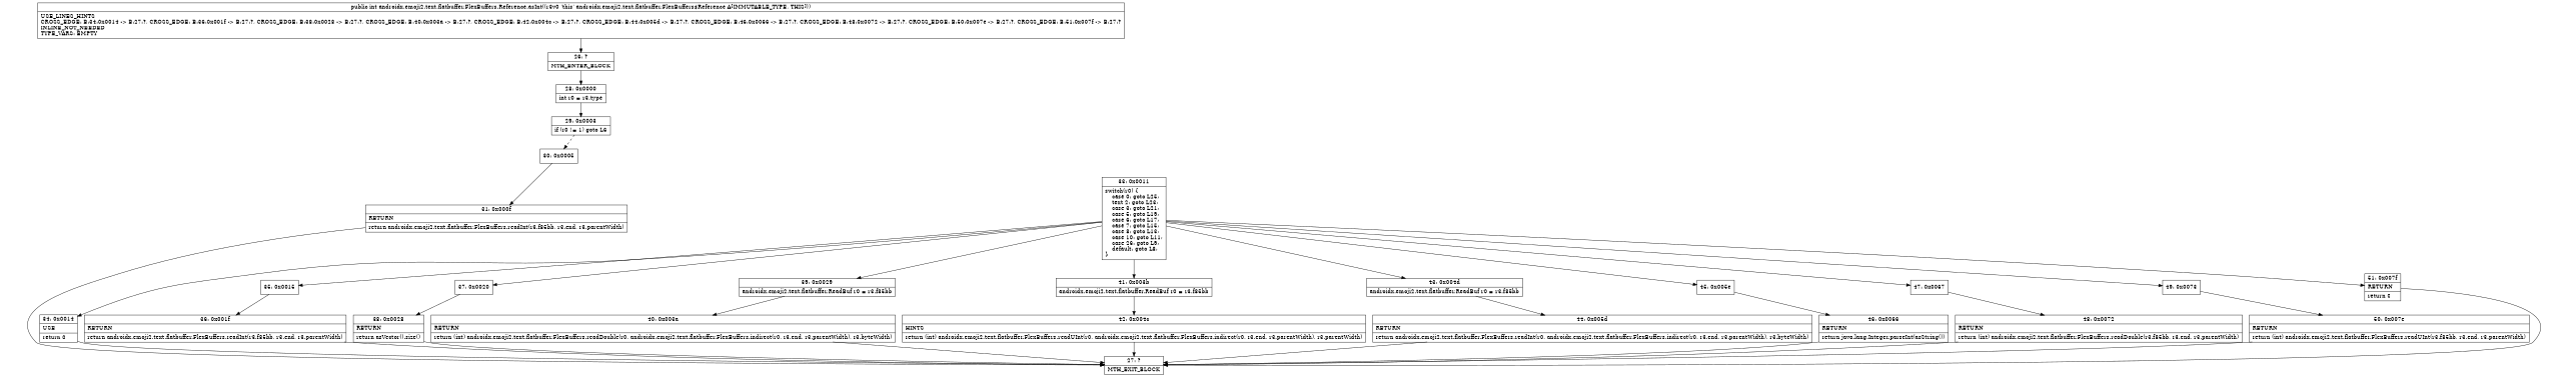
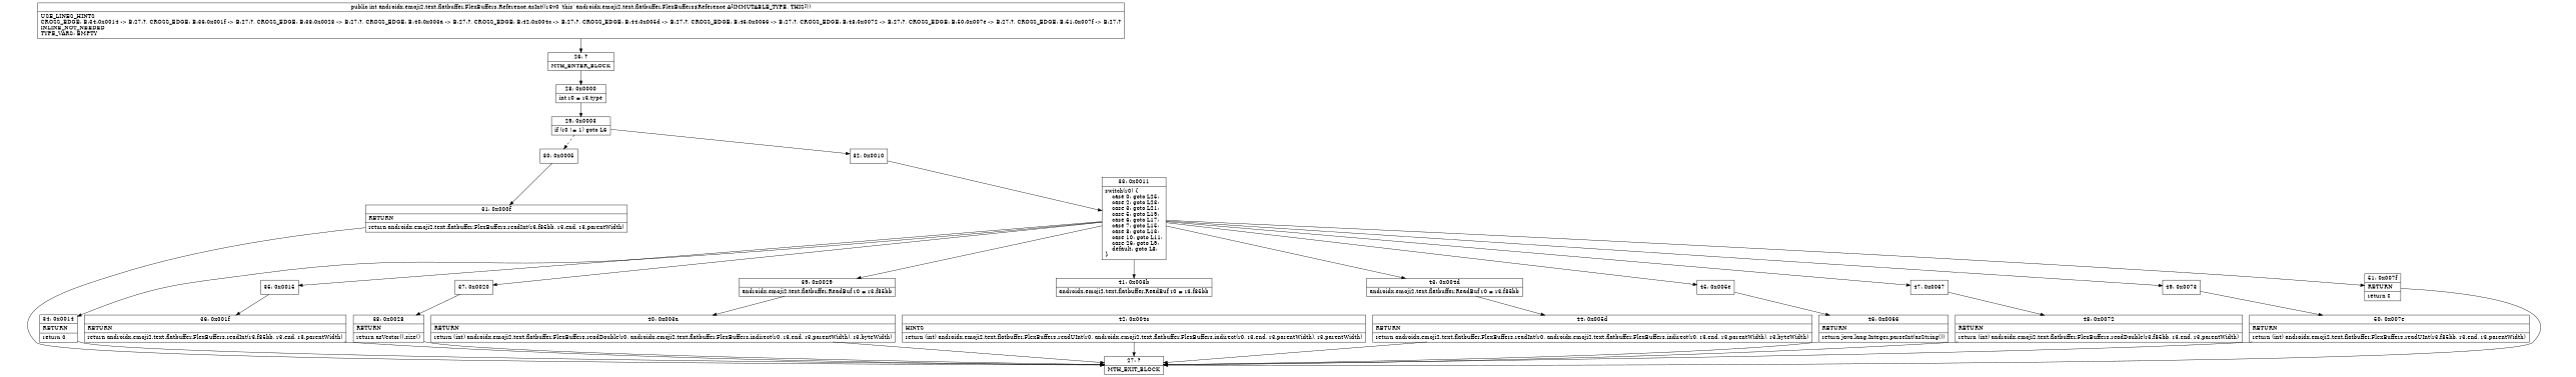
  digraph {
    node [shape=record]
    n1 [label="{26\:\ ?|MTH_ENTER_BLOCK\l}"]
    n2 [label="{28\:\ 0x0000|int r0 = r3.type\l}"]
    n3 [label="{29\:\ 0x0003|if (r0 != 1) goto L6\l}"]
    n4 [label="{30\:\ 0x0005}"]
+   n5 [label="{32\:\ 0x0010}"]
    n6 [label="{31\:\ 0x000f|RETURN\l|return androidx.emoji2.text.flatbuffer.FlexBuffers.readInt(r3.f85bb, r3.end, r3.parentWidth)\l}"]
-   n7 [label="{33\:\ 0x0011|switch(r0) \{\l    case 0: goto L25;\l    text 2: goto L23;\l    case 3: goto L21;\l    case 5: goto L19;\l    case 6: goto L17;\l    case 7: goto L15;\l    case 8: goto L13;\l    case 10: goto L11;\l    case 26: goto L9;\l    default: goto L8;\l\}\l}"]
+   n7 [label="{33\:\ 0x0011|switch(r0) \{\l    case 0: goto L25;\l    case 2: goto L23;\l    case 3: goto L21;\l    case 5: goto L19;\l    case 6: goto L17;\l    case 7: goto L15;\l    case 8: goto L13;\l    case 10: goto L11;\l    case 26: goto L9;\l    default: goto L8;\l\}\l}"]
    n8 [label="{27\:\ ?|MTH_EXIT_BLOCK\l}"]
-   n9 [label="{34\:\ 0x0014|USE\l|return 0\l}"]
+   n9 [label="{34\:\ 0x0014|RETURN\l|return 0\l}"]
    n10 [label="{35\:\ 0x0015}"]
    n11 [label="{37\:\ 0x0020}"]
    n12 [label="{39\:\ 0x0029|androidx.emoji2.text.flatbuffer.ReadBuf r0 = r3.f85bb\l}"]
    n13 [label="{41\:\ 0x003b|androidx.emoji2.text.flatbuffer.ReadBuf r0 = r3.f85bb\l}"]
    n14 [label="{43\:\ 0x004d|androidx.emoji2.text.flatbuffer.ReadBuf r0 = r3.f85bb\l}"]
    n15 [label="{45\:\ 0x005e}"]
    n16 [label="{47\:\ 0x0067}"]
    n17 [label="{49\:\ 0x0073}"]
    n18 [label="{51\:\ 0x007f|RETURN\l|return 0\l}"]
    n19 [label="{36\:\ 0x001f|RETURN\l|return androidx.emoji2.text.flatbuffer.FlexBuffers.readInt(r3.f85bb, r3.end, r3.parentWidth)\l}"]
    n20 [label="{38\:\ 0x0028|RETURN\l|return asVector().size()\l}"]
    n21 [label="{40\:\ 0x003a|RETURN\l|return (int) androidx.emoji2.text.flatbuffer.FlexBuffers.readDouble(r0, androidx.emoji2.text.flatbuffer.FlexBuffers.indirect(r0, r3.end, r3.parentWidth), r3.byteWidth)\l}"]
    n22 [label="{42\:\ 0x004c|HINTS\l|return (int) androidx.emoji2.text.flatbuffer.FlexBuffers.readUInt(r0, androidx.emoji2.text.flatbuffer.FlexBuffers.indirect(r0, r3.end, r3.parentWidth), r3.parentWidth)\l}"]
    n23 [label="{44\:\ 0x005d|RETURN\l|return androidx.emoji2.text.flatbuffer.FlexBuffers.readInt(r0, androidx.emoji2.text.flatbuffer.FlexBuffers.indirect(r0, r3.end, r3.parentWidth), r3.byteWidth)\l}"]
    n24 [label="{46\:\ 0x0066|RETURN\l|return java.lang.Integer.parseInt(asString())\l}"]
    n25 [label="{48\:\ 0x0072|RETURN\l|return (int) androidx.emoji2.text.flatbuffer.FlexBuffers.readDouble(r3.f85bb, r3.end, r3.parentWidth)\l}"]
    n26 [label="{50\:\ 0x007e|RETURN\l|return (int) androidx.emoji2.text.flatbuffer.FlexBuffers.readUInt(r3.f85bb, r3.end, r3.parentWidth)\l}"]
    n27 [label="{public int androidx.emoji2.text.flatbuffer.FlexBuffers.Reference.asInt((r3v0 'this' androidx.emoji2.text.flatbuffer.FlexBuffers$Reference A[IMMUTABLE_TYPE, THIS]))  | USE_LINES_HINTS\lCROSS_EDGE: B:34:0x0014 \-\> B:27:?, CROSS_EDGE: B:36:0x001f \-\> B:27:?, CROSS_EDGE: B:38:0x0028 \-\> B:27:?, CROSS_EDGE: B:40:0x003a \-\> B:27:?, CROSS_EDGE: B:42:0x004c \-\> B:27:?, CROSS_EDGE: B:44:0x005d \-\> B:27:?, CROSS_EDGE: B:46:0x0066 \-\> B:27:?, CROSS_EDGE: B:48:0x0072 \-\> B:27:?, CROSS_EDGE: B:50:0x007e \-\> B:27:?, CROSS_EDGE: B:51:0x007f \-\> B:27:?\lINLINE_NOT_NEEDED\lTYPE_VARS: EMPTY\l}"]
    n1 -> n2
    n2 -> n3
    n3 -> n4 [style=dashed]
+   n3 -> n5
    n4 -> n6
+   n5 -> n7
    n6 -> n8
    n7 -> n9
    n7 -> n10
    n7 -> n11
    n7 -> n12
    n7 -> n13
    n7 -> n14
    n7 -> n15
    n7 -> n16
    n7 -> n17
    n7 -> n18
    n9 -> n8
    n10 -> n19
    n11 -> n20
    n12 -> n21
-   n13 -> n22
    n14 -> n23
    n15 -> n24
    n16 -> n25
    n17 -> n26
    n18 -> n8
    n19 -> n8
    n20 -> n8
    n21 -> n8
    n22 -> n8
    n23 -> n8
    n24 -> n8
    n25 -> n8
    n26 -> n8
    n27 -> n1
  }
